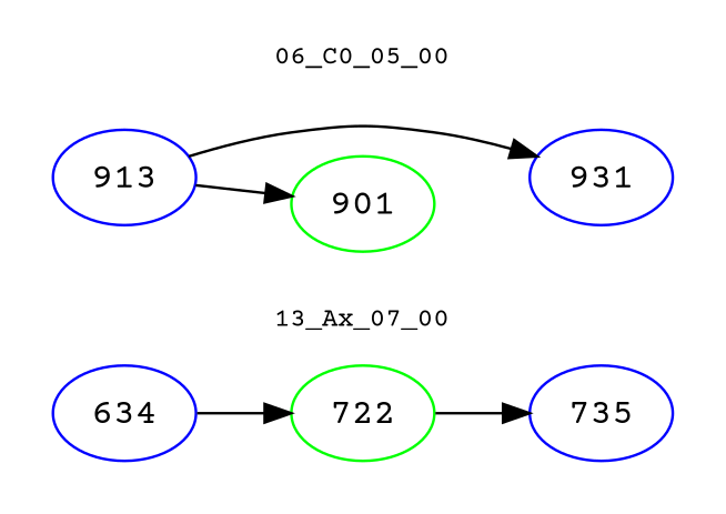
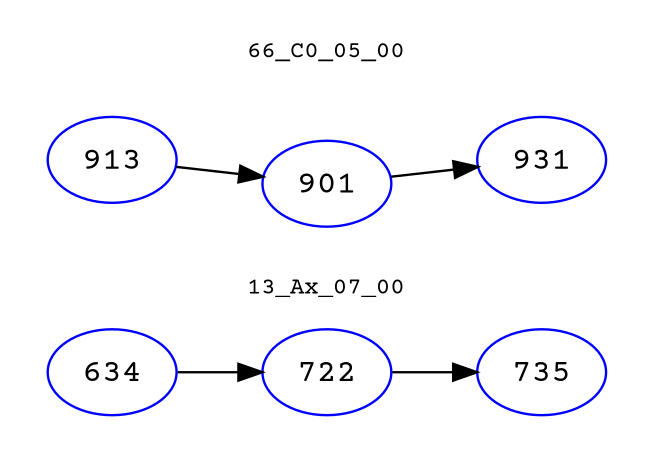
  digraph {
    fontname="Courier Prime"
    rankdir=LR
    node [color=blue fontname="Courier Prime"]
    edge [color=black fontname="Courier Prime"]
    n1 [label=634]
-   n2 [color=green label=722]
+   n2 [label=722]
    n3 [label=735]
    n4 [label=913]
-   n5 [color=green label=901]
+   n5 [label=901]
    n6 [label=931]
    subgraph cluster_1 {
      color=white
      fontsize=10
      label="13_Ax_07_00"
      n1
      n2
      n3
    }
    subgraph cluster_2 {
      color=white
      fontsize=10
-     label="06_C0_05_00"
+     label="66_C0_05_00"
      n4
      n5
      n6
    }
    n1 -> n2
    n2 -> n3
    n4 -> n5
-   n4 -> n6
+   n5 -> n6
  }
